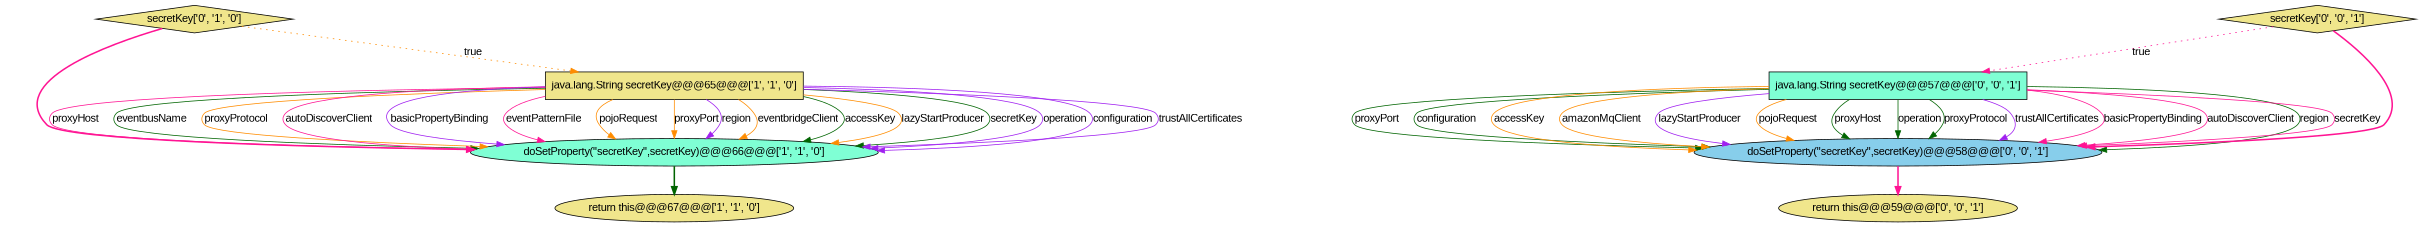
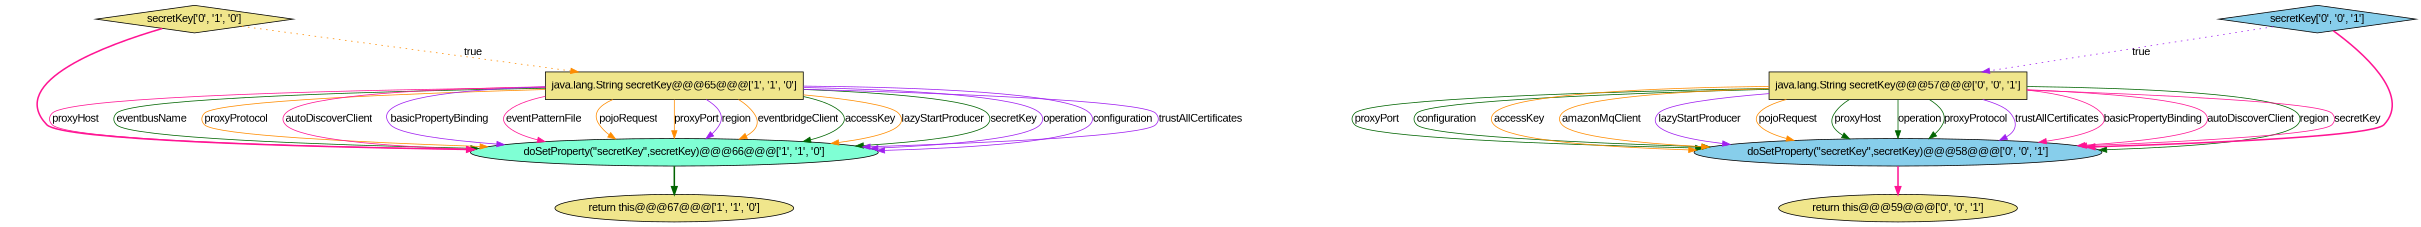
  digraph {
    fontname="Liberation Sans"
    node [fillcolor=khaki fontname="Liberation Sans" shape=ellipse style=filled]
    edge [color=darkgreen fontname="Liberation Sans" style=solid]
    n1 [fillcolor=aquamarine label="doSetProperty(\"secretKey\",secretKey)@@@66@@@['1', '1', '0']"]
    n2 [label="return this@@@67@@@['1', '1', '0']"]
    n3 [label="java.lang.String secretKey@@@65@@@['1', '1', '0']" shape=box]
-   n4 [fillcolor=aquamarine label="java.lang.String secretKey@@@57@@@['0', '0', '1']" shape=box]
+   n4 [label="java.lang.String secretKey@@@57@@@['0', '0', '1']" shape=box]
    n5 [fillcolor=skyblue label="doSetProperty(\"secretKey\",secretKey)@@@58@@@['0', '0', '1']"]
    n6 [label="return this@@@59@@@['0', '0', '1']"]
    n7 [label="secretKey['0', '1', '0']" shape=diamond]
-   n8 [label="secretKey['0', '0', '1']" shape=diamond]
+   n8 [fillcolor=skyblue label="secretKey['0', '0', '1']" shape=diamond]
    n1 -> n2 [style=bold]
    n3 -> n1 [color=deeppink label=proxyHost]
    n3 -> n1 [label=eventbusName]
    n3 -> n1 [color=darkorange label=proxyProtocol]
    n3 -> n1 [color=deeppink label=autoDiscoverClient]
    n3 -> n1 [color=purple label=basicPropertyBinding]
    n3 -> n1 [color=deeppink label=eventPatternFile]
    n3 -> n1 [color=darkorange label=pojoRequest]
    n3 -> n1 [color=darkorange label=proxyPort]
    n3 -> n1 [color=purple label=region]
    n3 -> n1 [color=darkorange label=eventbridgeClient]
    n3 -> n1 [label=accessKey]
    n3 -> n1 [color=darkorange label=lazyStartProducer]
    n3 -> n1 [label=secretKey]
    n3 -> n1 [color=purple label=operation]
    n3 -> n1 [color=purple label=configuration]
    n3 -> n1 [color=purple label=trustAllCertificates]
    n4 -> n5 [label=proxyPort]
    n4 -> n5 [label=configuration]
    n4 -> n5 [color=darkorange label=accessKey]
    n4 -> n5 [color=darkorange label=amazonMqClient]
    n4 -> n5 [color=purple label=lazyStartProducer]
    n4 -> n5 [color=darkorange label=pojoRequest]
    n4 -> n5 [label=proxyHost]
    n4 -> n5 [label=operation]
    n4 -> n5 [label=proxyProtocol]
    n4 -> n5 [color=purple label=trustAllCertificates]
    n4 -> n5 [color=deeppink label=basicPropertyBinding]
    n4 -> n5 [color=deeppink label=autoDiscoverClient]
    n4 -> n5 [label=region]
    n4 -> n5 [color=deeppink label=secretKey]
    n5 -> n6 [color=deeppink style=bold]
    n7 -> n1 [color=deeppink style=bold]
    n7 -> n3 [color=darkorange label=true style=dotted]
-   n8 -> n4 [color=deeppink label=true style=dotted]
+   n8 -> n4 [color=purple label=true style=dotted]
    n8 -> n5 [color=deeppink style=bold]
  }
